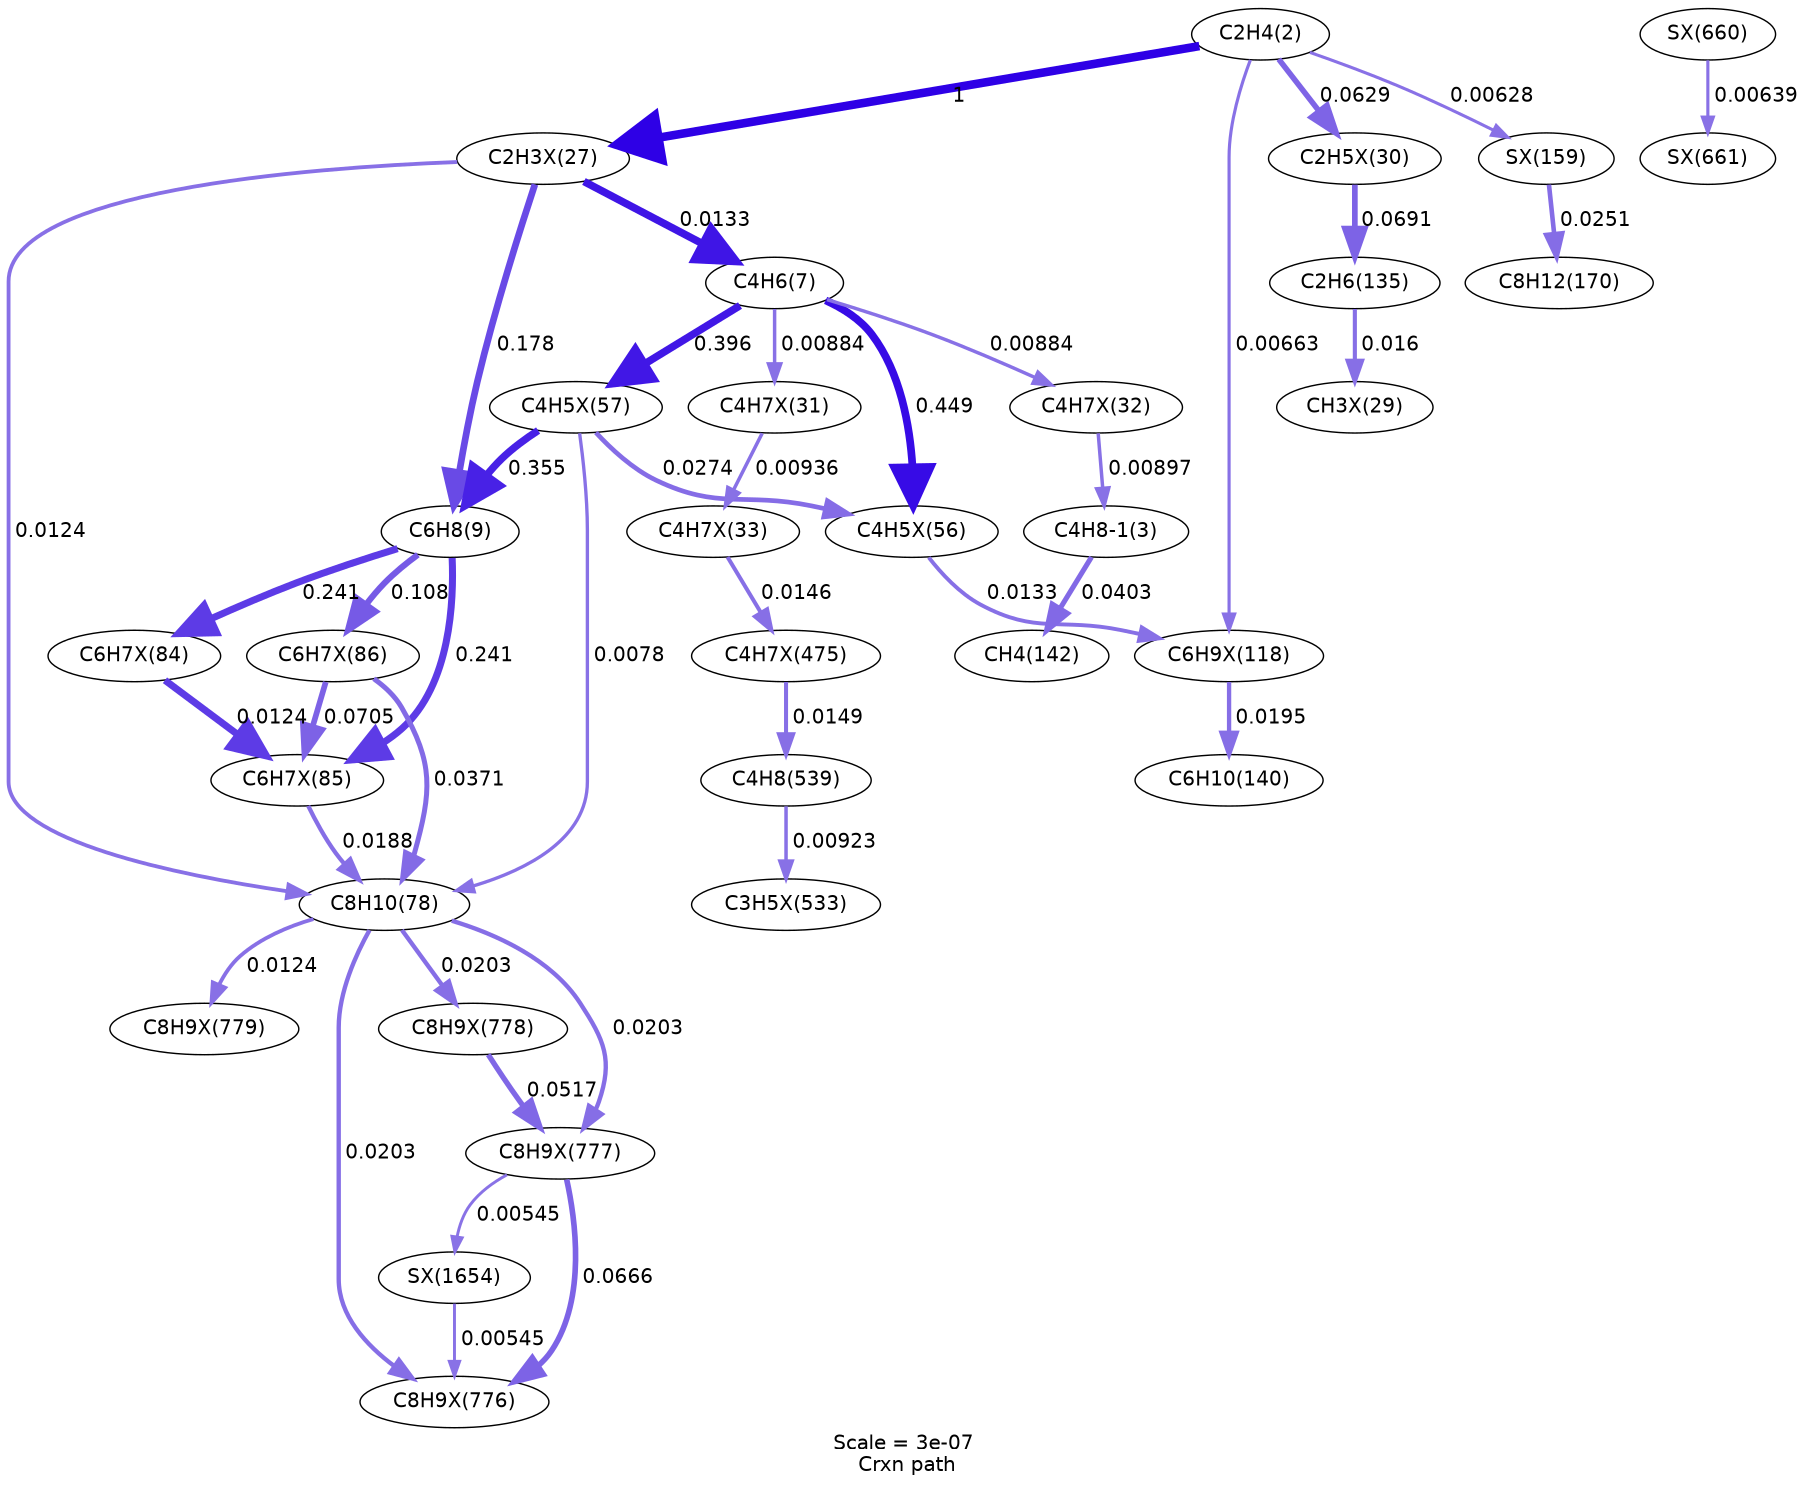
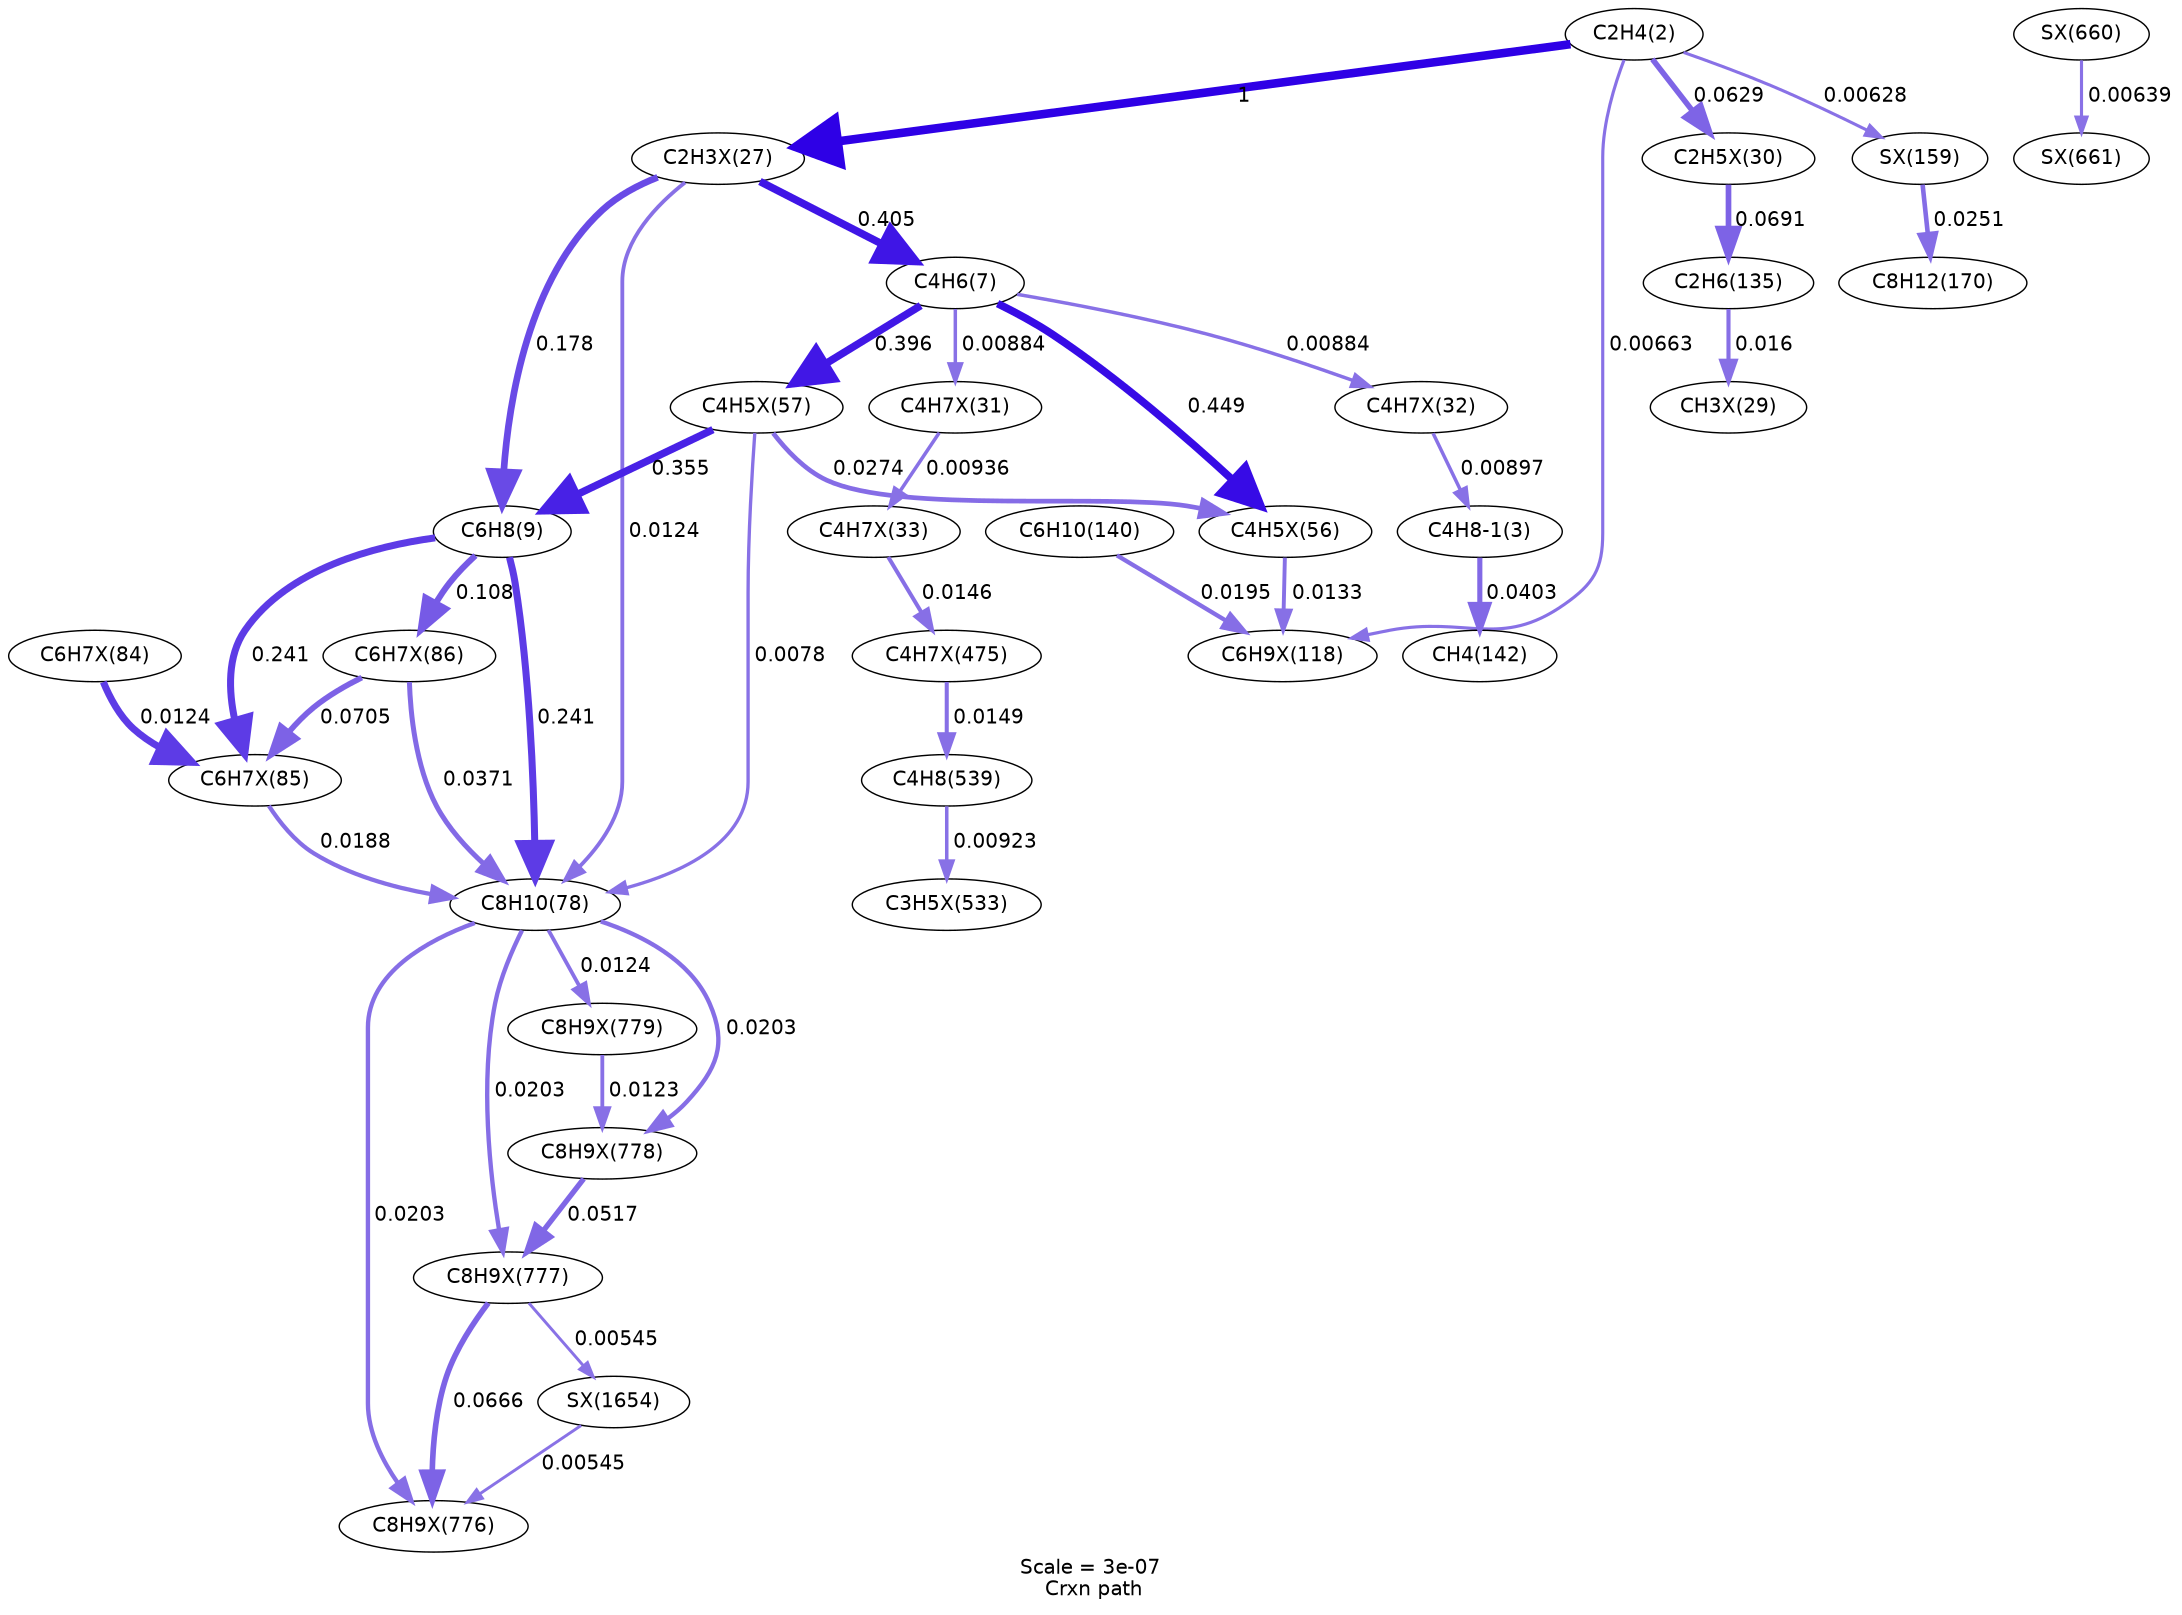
  digraph {
    fontname=Helvetica
    label="Scale = 3e-07\l Crxn path"
    node [fontname=Helvetica]
    edge [arrowsize=1.34 color="0.7, 0.509, 0.9" fontname=Helvetica style="setlinewidth(2.68)"]
    n1 [label="C2H4(2)"]
    n2 [label="C2H3X(27)"]
    n3 [label="C2H5X(30)"]
    n4 [label="C6H9X(118)"]
    n5 [label="SX(159)"]
    n6 [label="C4H6(7)"]
    n7 [label="C6H8(9)"]
    n8 [label="C8H10(78)"]
    n9 [label="C2H6(135)"]
    n10 [label="C6H10(140)"]
    n11 [label="C8H12(170)"]
    n12 [label="C4H5X(57)"]
    n13 [label="C4H5X(56)"]
    n14 [label="C4H7X(32)"]
    n15 [label="C4H7X(31)"]
    n16 [label="C6H7X(86)"]
    n17 [label="C6H7X(85)"]
    n18 [label="C6H7X(84)"]
    n19 [label="C8H9X(779)"]
    n20 [label="C8H9X(778)"]
    n21 [label="C8H9X(777)"]
    n22 [label="C8H9X(776)"]
    n23 [label="CH3X(29)"]
    n24 [label="C4H8-1(3)"]
    n25 [label="C4H7X(33)"]
    n26 [label="SX(1654)"]
    n27 [label="CH4(142)"]
    n28 [label="C4H7X(475)"]
    n29 [label="C4H8(539)"]
    n30 [label="C3H5X(533)"]
    n31 [label="SX(660)"]
    n32 [label="SX(661)"]
    n1 -> n2 [arrowsize=3 color="0.7, 1.5, 0.9" label=" 1" style="setlinewidth(6)"]
    n1 -> n3 [arrowsize=1.96 color="0.7, 0.563, 0.9" label=" 0.0629" style="setlinewidth(3.91)"]
    n1 -> n4 [arrowsize=1.11 color="0.7, 0.507, 0.9" label=" 0.00663" style="setlinewidth(2.21)"]
    n1 -> n5 [arrowsize=1.09 color="0.7, 0.506, 0.9" label=" 0.00628" style="setlinewidth(2.17)"]
-   n2 -> n6 [arrowsize=2.66 color="0.7, 0.905, 0.9" label=" 0.0133" style="setlinewidth(5.32)"]
+   n2 -> n6 [arrowsize=2.66 color="0.7, 0.905, 0.9" label=" 0.405" style="setlinewidth(5.32)"]
    n2 -> n7 [arrowsize=2.35 color="0.7, 0.678, 0.9" label=" 0.178" style="setlinewidth(4.7)"]
    n2 -> n8 [color="0.7, 0.512, 0.9" label=" 0.0124"]
    n3 -> n9 [arrowsize=1.99 color="0.7, 0.569, 0.9" label=" 0.0691" style="setlinewidth(3.98)"]
-   n4 -> n10 [arrowsize=1.51 color="0.7, 0.52, 0.9" label=" 0.0195" style="setlinewidth(3.03)"]
+   n10 -> n4 [arrowsize=1.51 color="0.7, 0.52, 0.9" label=" 0.0195" style="setlinewidth(3.03)"]
    n5 -> n11 [arrowsize=1.61 color="0.7, 0.525, 0.9" label=" 0.0251" style="setlinewidth(3.22)"]
    n6 -> n12 [arrowsize=2.65 color="0.7, 0.896, 0.9" label=" 0.396" style="setlinewidth(5.3)"]
    n6 -> n13 [arrowsize=2.7 color="0.7, 0.949, 0.9" label=" 0.449" style="setlinewidth(5.39)"]
    n6 -> n14 [arrowsize=1.22 label=" 0.00884" style="setlinewidth(2.43)"]
    n6 -> n15 [arrowsize=1.22 label=" 0.00884" style="setlinewidth(2.43)"]
    n7 -> n16 [arrowsize=2.16 color="0.7, 0.608, 0.9" label=" 0.108" style="setlinewidth(4.32)"]
    n7 -> n17 [arrowsize=2.46 color="0.7, 0.741, 0.9" label=" 0.241" style="setlinewidth(4.92)"]
-   n7 -> n18 [arrowsize=2.46 color="0.7, 0.741, 0.9" label=" 0.241" style="setlinewidth(4.92)"]
+   n7 -> n8 [arrowsize=2.46 color="0.7, 0.741, 0.9" label=" 0.241" style="setlinewidth(4.92)"]
    n8 -> n19 [color="0.7, 0.512, 0.9" label=" 0.0124"]
    n8 -> n20 [arrowsize=1.53 color="0.7, 0.52, 0.9" label=" 0.0203" style="setlinewidth(3.06)"]
    n8 -> n21 [arrowsize=1.53 color="0.7, 0.52, 0.9" label=" 0.0203" style="setlinewidth(3.06)"]
    n8 -> n22 [arrowsize=1.53 color="0.7, 0.52, 0.9" label=" 0.0203" style="setlinewidth(3.06)"]
    n9 -> n23 [arrowsize=1.44 color="0.7, 0.516, 0.9" label=" 0.016" style="setlinewidth(2.88)"]
    n12 -> n7 [arrowsize=2.61 color="0.7, 0.855, 0.9" label=" 0.355" style="setlinewidth(5.22)"]
    n12 -> n8 [arrowsize=1.17 color="0.7, 0.508, 0.9" label=" 0.0078" style="setlinewidth(2.34)"]
    n12 -> n13 [arrowsize=1.64 color="0.7, 0.527, 0.9" label=" 0.0274" style="setlinewidth(3.29)"]
    n13 -> n4 [arrowsize=1.37 color="0.7, 0.513, 0.9" label=" 0.0133" style="setlinewidth(2.74)"]
    n14 -> n24 [arrowsize=1.22 label=" 0.00897" style="setlinewidth(2.44)"]
    n15 -> n25 [arrowsize=1.24 label=" 0.00936" style="setlinewidth(2.47)"]
    n16 -> n8 [arrowsize=1.76 color="0.7, 0.537, 0.9" label=" 0.0371" style="setlinewidth(3.51)"]
    n16 -> n17 [arrowsize=2 color="0.7, 0.571, 0.9" label=" 0.0705" style="setlinewidth(4)"]
    n17 -> n8 [arrowsize=1.5 color="0.7, 0.519, 0.9" label=" 0.0188" style="setlinewidth(3)"]
    n18 -> n17 [arrowsize=2.46 color="0.7, 0.741, 0.9" label=" 0.0124" style="setlinewidth(4.93)"]
+   n19 -> n20 [color="0.7, 0.512, 0.9" label=" 0.0123"]
    n20 -> n21 [arrowsize=1.88 color="0.7, 0.552, 0.9" label=" 0.0517" style="setlinewidth(3.76)"]
    n21 -> n22 [arrowsize=1.98 color="0.7, 0.567, 0.9" label=" 0.0666" style="setlinewidth(3.95)"]
    n21 -> n26 [arrowsize=1.03 color="0.7, 0.505, 0.9" label=" 0.00545" style="setlinewidth(2.06)"]
    n24 -> n27 [arrowsize=1.79 color="0.7, 0.54, 0.9" label=" 0.0403" style="setlinewidth(3.58)"]
    n25 -> n28 [arrowsize=1.41 color="0.7, 0.515, 0.9" label=" 0.0146" style="setlinewidth(2.81)"]
    n26 -> n22 [arrowsize=1.03 color="0.7, 0.505, 0.9" label=" 0.00545" style="setlinewidth(2.06)"]
    n28 -> n29 [arrowsize=1.41 color="0.7, 0.515, 0.9" label=" 0.0149" style="setlinewidth(2.83)"]
    n29 -> n30 [arrowsize=1.23 label=" 0.00923" style="setlinewidth(2.46)"]
    n31 -> n32 [arrowsize=1.09 color="0.7, 0.506, 0.9" label=" 0.00639" style="setlinewidth(2.19)"]
  }
